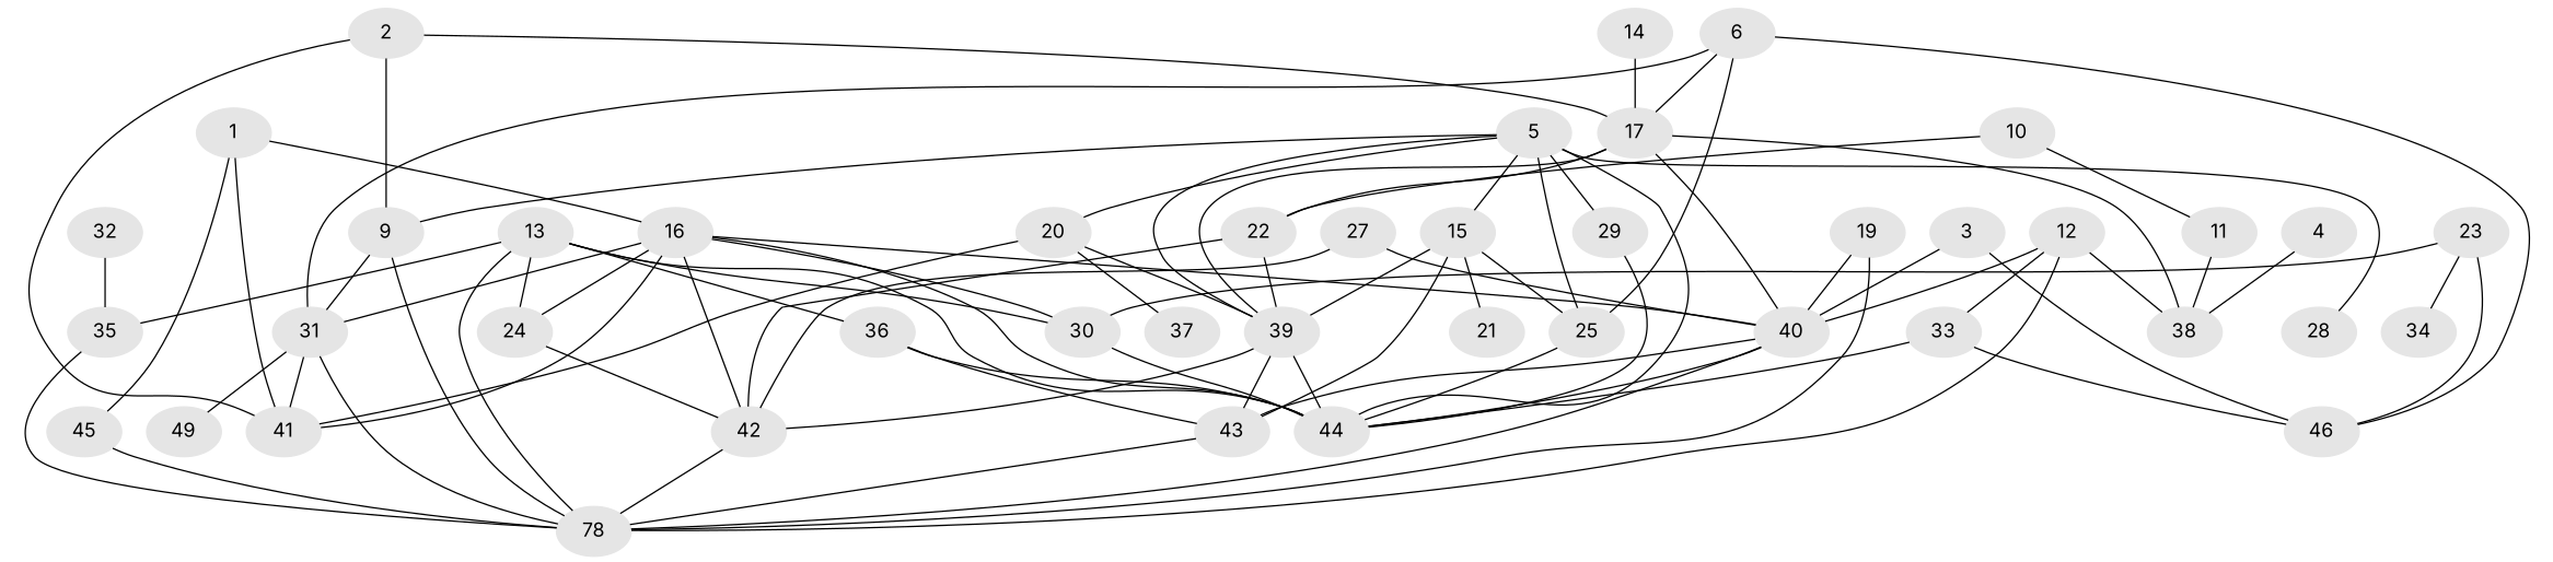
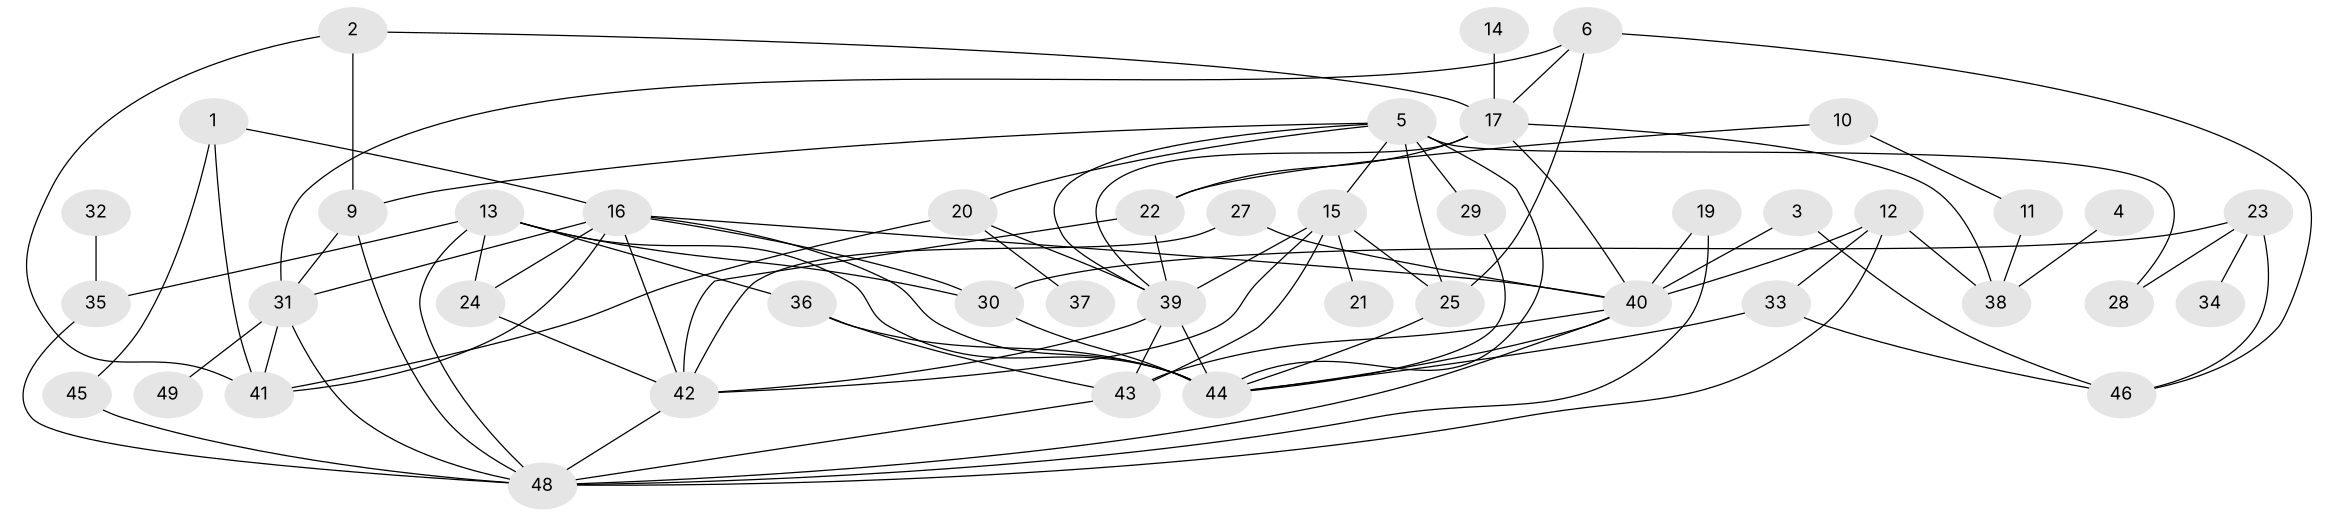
  graph {
    fontname=Inter
    node [color=gray90 fontname=Inter style=filled]
    edge [fontname=Inter weight=1.0]
    1
    16
    41
    45
    40
    44
    31
    24
    30
    42
-   48 [label=78]
+   48
    2
    9
    17
    38
    39
    22
    3
    46
    43
    4
    5
    15
    20
    25
    28
    29
    21
    37
    6
    49
    10
    11
    12
    33
    13
    35
    36
    14
    19
    23
    34
    27
    32
    1 -- 16
    1 -- 41
    1 -- 45
    16 -- 41
    16 -- 40
    16 -- 44
    16 -- 31
    16 -- 24
    16 -- 30
    16 -- 42
    45 -- 48
    40 -- 44
    40 -- 48
    40 -- 43
    31 -- 41
    31 -- 48
    31 -- 49
    24 -- 42
    30 -- 44 [weight=2.0]
    42 -- 48
    2 -- 41
    2 -- 9
    2 -- 17
    9 -- 31
    9 -- 48
    17 -- 40
    17 -- 38
    17 -- 39
    17 -- 22
    39 -- 44
    39 -- 42
    39 -- 43
    22 -- 42
    22 -- 39
    3 -- 40
    3 -- 46
    43 -- 48
    4 -- 38
    5 -- 44
    5 -- 9
    5 -- 39
    5 -- 15
    5 -- 20
    5 -- 25
    5 -- 28
    5 -- 29 [weight=2.0]
+   15 -- 42
    15 -- 39
    15 -- 43
    15 -- 25
    15 -- 21
    20 -- 41
    20 -- 39
    20 -- 37
    25 -- 44
    29 -- 44
    6 -- 31
    6 -- 17
    6 -- 46
    6 -- 25
    10 -- 22
    10 -- 11
    11 -- 38
    12 -- 40
    12 -- 48
    12 -- 38
    12 -- 33
    33 -- 44
    33 -- 46
    13 -- 44
    13 -- 24
    13 -- 30
    13 -- 48
    13 -- 35
    13 -- 36
    35 -- 48
    36 -- 44
    36 -- 43
    14 -- 17
    19 -- 40
    19 -- 48
    23 -- 30
    23 -- 46
+   23 -- 28
    23 -- 34
    27 -- 40
    27 -- 42
    32 -- 35
  }
